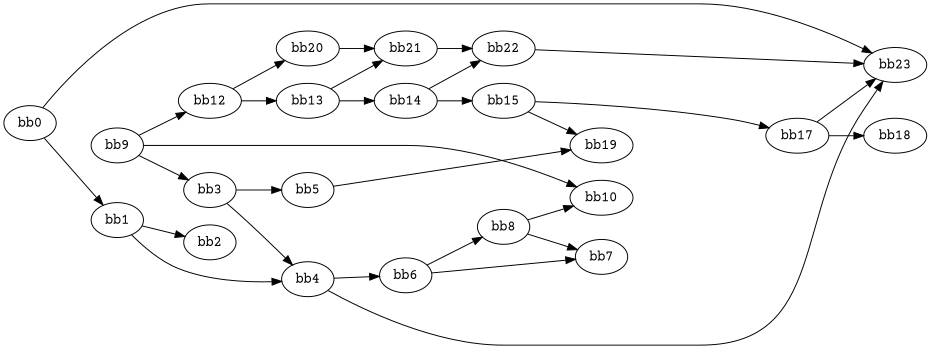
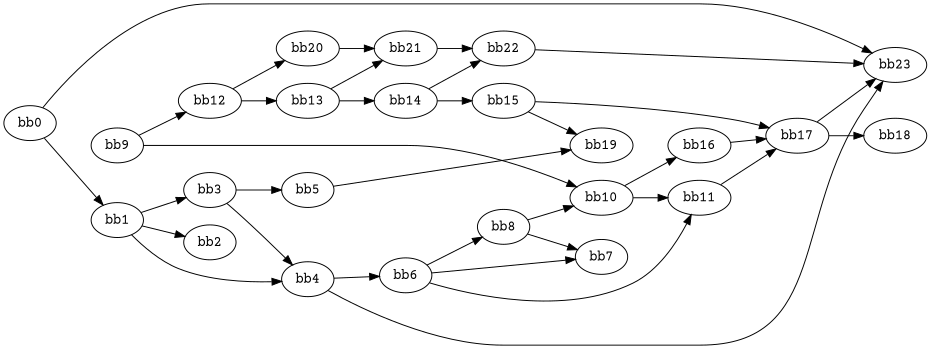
  digraph {
    fontname="Courier Prime"
    rankdir=LR
    node [fontname="Courier Prime"]
    edge [fontname="Courier Prime"]
    n1 [label="bb0\l"]
    n2 [label="bb1\l"]
    n3 [label="bb23\l"]
    n4 [label="bb2\l"]
    n5 [label="bb3\l"]
    n6 [label="bb4\l"]
    n7 [label="bb5\l"]
    n8 [label="bb6\l"]
    n9 [label="bb19\l"]
    n10 [label="bb7\l"]
    n11 [label="bb8\l"]
+   n12 [label="bb11\l"]
    n13 [label="bb10\l"]
    n14 [label="bb17\l"]
    n15 [label="bb9\l"]
    n16 [label="bb12\l"]
+   n17 [label="bb16\l"]
    n18 [label="bb13\l"]
    n19 [label="bb20\l"]
    n20 [label="bb18\l"]
    n21 [label="bb14\l"]
    n22 [label="bb21\l"]
    n23 [label="bb15\l"]
    n24 [label="bb22\l"]
    n1 -> n2
    n1 -> n3
    n2 -> n4
-   n15 -> n5
+   n2 -> n5
    n2 -> n6
    n5 -> n6
    n5 -> n7
    n6 -> n3
    n6 -> n8
    n7 -> n9
    n8 -> n10
    n8 -> n11
+   n8 -> n12
    n11 -> n10
    n11 -> n13
+   n12 -> n14
+   n13 -> n12
+   n13 -> n17
    n14 -> n3
    n14 -> n20
    n15 -> n13
    n15 -> n16
    n16 -> n18
    n16 -> n19
+   n17 -> n14
    n18 -> n21
    n18 -> n22
    n19 -> n22
    n21 -> n23
    n21 -> n24
    n22 -> n24
    n23 -> n9
    n23 -> n14
    n24 -> n3
  }
